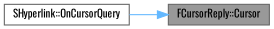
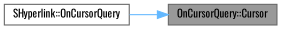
  digraph {
    rankdir=RL
    fontname=Oswald
    node [fontname=Oswald fontsize=10 shape=box style=filled]
-   n1 [color=gray40 fillcolor=grey60 fontcolor=black height=0.2 label="FCursorReply::Cursor" width=0.4]
+   n1 [color=gray40 fillcolor=grey60 fontcolor=black height=0.2 label="OnCursorQuery::Cursor" width=0.4]
    n2 [color=grey40 fillcolor=white height=0.2 label="SHyperlink::OnCursorQuery" width=0.4]
    n1 -> n2 [color=steelblue1 dir=back fontname=Oswald fontsize=10 labelfontname=Helvetica labelfontsize=10 style=solid]
  }
